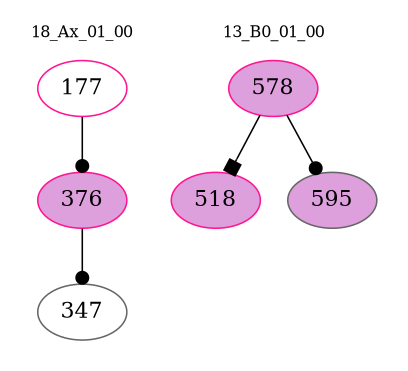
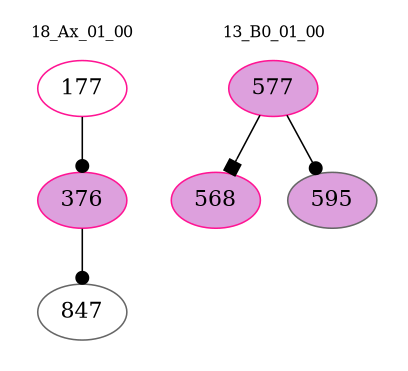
  digraph {
    node [color=deeppink fillcolor=plum style=filled]
    edge [arrowhead=dot color=black]
    n1 [fillcolor=white label=177]
    n2 [label=376]
-   n3 [color=gray40 fillcolor=white label=347]
-   n4 [label=578]
-   n5 [label=518]
+   n3 [color=gray40 fillcolor=white label=847]
+   n4 [label=577]
+   n5 [label=568]
    n6 [color=gray40 label=595]
    subgraph cluster_1 {
      color=white
      fontsize=10
      label="18_Ax_01_00"
      n1
      n2
      n3
    }
    subgraph cluster_2 {
      color=white
      fontsize=10
      label="13_B0_01_00"
      n4
      n5
      n6
    }
    n1 -> n2
    n2 -> n3
    n4 -> n5 [arrowhead=box]
    n4 -> n6
  }
